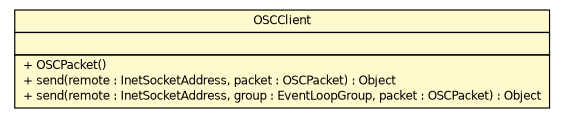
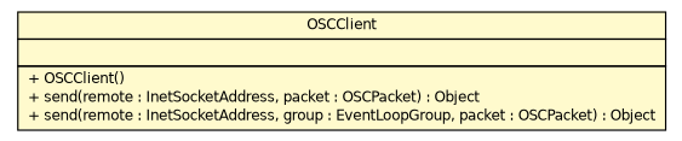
  digraph {
    nodesep=0.25
    ranksep=0.5
    rankdir=LR
-   n1 [fontcolor=black fontname=Helvetica fontsize=10.0 label=<<table title="com.xley.lfosc.osc.client.OSCClient" border="0" cellborder="1" cellspacing="0" cellpadding="2" port="p" bgcolor="lemonChiffon" href="./OSCClient.html"> 		<tr><td><table border="0" cellspacing="0" cellpadding="1"> <tr><td align="center" balign="center"> OSCClient </td></tr> 		</table></td></tr> 		<tr><td><table border="0" cellspacing="0" cellpadding="1"> <tr><td align="left" balign="left">  </td></tr> 		</table></td></tr> 		<tr><td><table border="0" cellspacing="0" cellpadding="1"> <tr><td align="left" balign="left"> + OSCPacket() </td></tr> <tr><td align="left" balign="left"> + send(remote : InetSocketAddress, packet : OSCPacket) : Object </td></tr> <tr><td align="left" balign="left"> + send(remote : InetSocketAddress, group : EventLoopGroup, packet : OSCPacket) : Object </td></tr> 		</table></td></tr> 		</table>> shape=plaintext]
+   n1 [fontcolor=black fontname=Helvetica fontsize=10.0 label=<<table title="com.xley.lfosc.osc.client.OSCClient" border="0" cellborder="1" cellspacing="0" cellpadding="2" port="p" bgcolor="lemonChiffon" href="./OSCClient.html"> 		<tr><td><table border="0" cellspacing="0" cellpadding="1"> <tr><td align="center" balign="center"> OSCClient </td></tr> 		</table></td></tr> 		<tr><td><table border="0" cellspacing="0" cellpadding="1"> <tr><td align="left" balign="left">  </td></tr> 		</table></td></tr> 		<tr><td><table border="0" cellspacing="0" cellpadding="1"> <tr><td align="left" balign="left"> + OSCClient() </td></tr> <tr><td align="left" balign="left"> + send(remote : InetSocketAddress, packet : OSCPacket) : Object </td></tr> <tr><td align="left" balign="left"> + send(remote : InetSocketAddress, group : EventLoopGroup, packet : OSCPacket) : Object </td></tr> 		</table></td></tr> 		</table>> shape=plaintext]
  }
